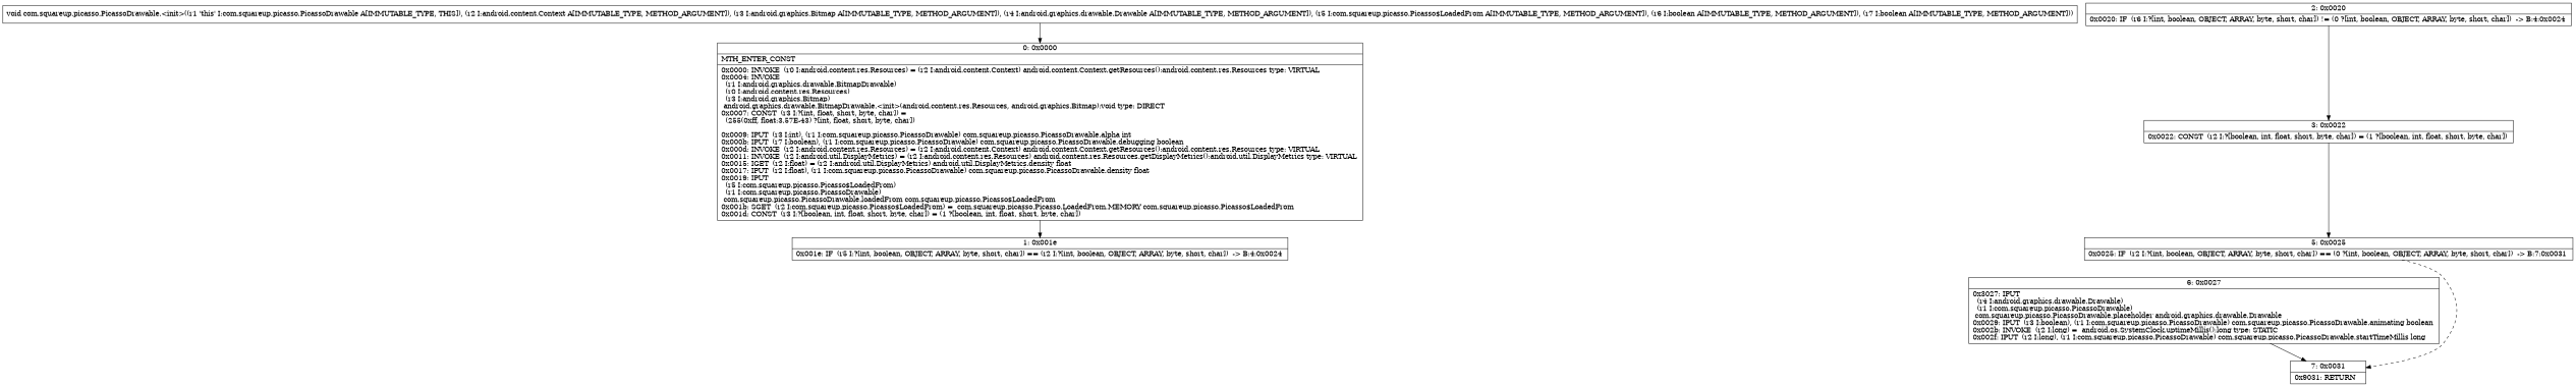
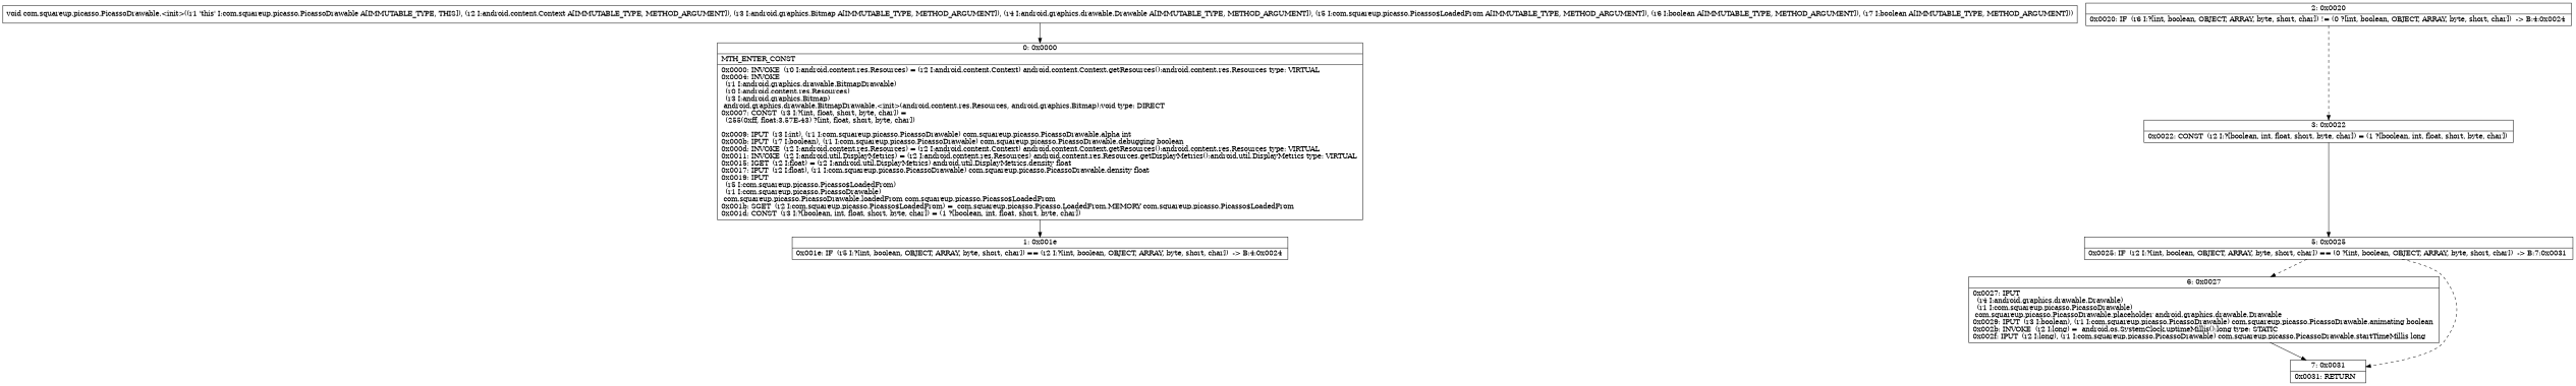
  digraph {
    node [shape=record]
    n1 [label="{0\:\ 0x0000|MTH_ENTER_CONST\l|0x0000: INVOKE  (r0 I:android.content.res.Resources) = (r2 I:android.content.Context) android.content.Context.getResources():android.content.res.Resources type: VIRTUAL \l0x0004: INVOKE  \l  (r1 I:android.graphics.drawable.BitmapDrawable)\l  (r0 I:android.content.res.Resources)\l  (r3 I:android.graphics.Bitmap)\l android.graphics.drawable.BitmapDrawable.\<init\>(android.content.res.Resources, android.graphics.Bitmap):void type: DIRECT \l0x0007: CONST  (r3 I:?[int, float, short, byte, char]) = \l  (255(0xff, float:3.57E\-43) ?[int, float, short, byte, char])\l \l0x0009: IPUT  (r3 I:int), (r1 I:com.squareup.picasso.PicassoDrawable) com.squareup.picasso.PicassoDrawable.alpha int \l0x000b: IPUT  (r7 I:boolean), (r1 I:com.squareup.picasso.PicassoDrawable) com.squareup.picasso.PicassoDrawable.debugging boolean \l0x000d: INVOKE  (r2 I:android.content.res.Resources) = (r2 I:android.content.Context) android.content.Context.getResources():android.content.res.Resources type: VIRTUAL \l0x0011: INVOKE  (r2 I:android.util.DisplayMetrics) = (r2 I:android.content.res.Resources) android.content.res.Resources.getDisplayMetrics():android.util.DisplayMetrics type: VIRTUAL \l0x0015: IGET  (r2 I:float) = (r2 I:android.util.DisplayMetrics) android.util.DisplayMetrics.density float \l0x0017: IPUT  (r2 I:float), (r1 I:com.squareup.picasso.PicassoDrawable) com.squareup.picasso.PicassoDrawable.density float \l0x0019: IPUT  \l  (r5 I:com.squareup.picasso.Picasso$LoadedFrom)\l  (r1 I:com.squareup.picasso.PicassoDrawable)\l com.squareup.picasso.PicassoDrawable.loadedFrom com.squareup.picasso.Picasso$LoadedFrom \l0x001b: SGET  (r2 I:com.squareup.picasso.Picasso$LoadedFrom) =  com.squareup.picasso.Picasso.LoadedFrom.MEMORY com.squareup.picasso.Picasso$LoadedFrom \l0x001d: CONST  (r3 I:?[boolean, int, float, short, byte, char]) = (1 ?[boolean, int, float, short, byte, char]) \l}"]
    n2 [label="{1\:\ 0x001e|0x001e: IF  (r5 I:?[int, boolean, OBJECT, ARRAY, byte, short, char]) == (r2 I:?[int, boolean, OBJECT, ARRAY, byte, short, char])  \-\> B:4:0x0024 \l}"]
    n3 [label="{2\:\ 0x0020|0x0020: IF  (r6 I:?[int, boolean, OBJECT, ARRAY, byte, short, char]) != (0 ?[int, boolean, OBJECT, ARRAY, byte, short, char])  \-\> B:4:0x0024 \l}"]
    n4 [label="{3\:\ 0x0022|0x0022: CONST  (r2 I:?[boolean, int, float, short, byte, char]) = (1 ?[boolean, int, float, short, byte, char]) \l}"]
    n5 [label="{5\:\ 0x0025|0x0025: IF  (r2 I:?[int, boolean, OBJECT, ARRAY, byte, short, char]) == (0 ?[int, boolean, OBJECT, ARRAY, byte, short, char])  \-\> B:7:0x0031 \l}"]
-   n6 [label="{6\:\ 0x0027|0x3027: IPUT  \l  (r4 I:android.graphics.drawable.Drawable)\l  (r1 I:com.squareup.picasso.PicassoDrawable)\l com.squareup.picasso.PicassoDrawable.placeholder android.graphics.drawable.Drawable \l0x0029: IPUT  (r3 I:boolean), (r1 I:com.squareup.picasso.PicassoDrawable) com.squareup.picasso.PicassoDrawable.animating boolean \l0x002b: INVOKE  (r2 I:long) =  android.os.SystemClock.uptimeMillis():long type: STATIC \l0x002f: IPUT  (r2 I:long), (r1 I:com.squareup.picasso.PicassoDrawable) com.squareup.picasso.PicassoDrawable.startTimeMillis long \l}"]
-   n7 [label="{7\:\ 0x0031|0x9031: RETURN   \l}"]
+   n6 [label="{6\:\ 0x0027|0x0027: IPUT  \l  (r4 I:android.graphics.drawable.Drawable)\l  (r1 I:com.squareup.picasso.PicassoDrawable)\l com.squareup.picasso.PicassoDrawable.placeholder android.graphics.drawable.Drawable \l0x0029: IPUT  (r3 I:boolean), (r1 I:com.squareup.picasso.PicassoDrawable) com.squareup.picasso.PicassoDrawable.animating boolean \l0x002b: INVOKE  (r2 I:long) =  android.os.SystemClock.uptimeMillis():long type: STATIC \l0x002f: IPUT  (r2 I:long), (r1 I:com.squareup.picasso.PicassoDrawable) com.squareup.picasso.PicassoDrawable.startTimeMillis long \l}"]
+   n7 [label="{7\:\ 0x0031|0x0031: RETURN   \l}"]
    n8 [label="{void com.squareup.picasso.PicassoDrawable.\<init\>((r1 'this' I:com.squareup.picasso.PicassoDrawable A[IMMUTABLE_TYPE, THIS]), (r2 I:android.content.Context A[IMMUTABLE_TYPE, METHOD_ARGUMENT]), (r3 I:android.graphics.Bitmap A[IMMUTABLE_TYPE, METHOD_ARGUMENT]), (r4 I:android.graphics.drawable.Drawable A[IMMUTABLE_TYPE, METHOD_ARGUMENT]), (r5 I:com.squareup.picasso.Picasso$LoadedFrom A[IMMUTABLE_TYPE, METHOD_ARGUMENT]), (r6 I:boolean A[IMMUTABLE_TYPE, METHOD_ARGUMENT]), (r7 I:boolean A[IMMUTABLE_TYPE, METHOD_ARGUMENT])) }"]
    n1 -> n2
-   n3 -> n4 [style=solid]
+   n3 -> n4 [style=dashed]
    n4 -> n5
+   n5 -> n6 [style=dashed]
    n5 -> n7 [style=dashed]
    n6 -> n7
    n8 -> n1
  }
